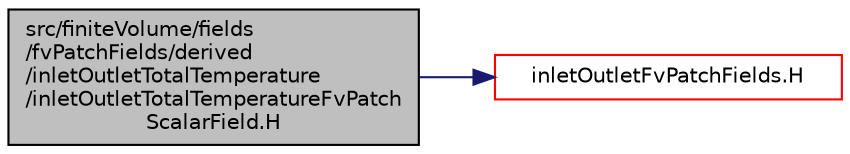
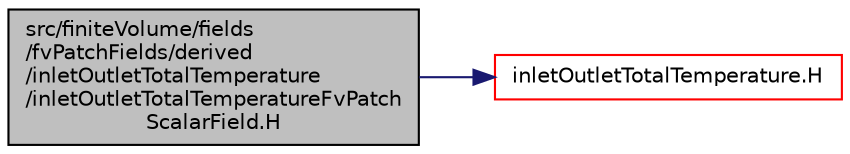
  digraph {
    rankdir=LR
    node [fontname=Helvetica fontsize=10 shape=record]
    n1 [color=black fillcolor=grey75 fontcolor=black height=0.2 label="src/finiteVolume/fields\l/fvPatchFields/derived\l/inletOutletTotalTemperature\l/inletOutletTotalTemperatureFvPatch\lScalarField.H" style=filled width=0.4]
-   n2 [color=red height=0.2 label="inletOutletFvPatchFields.H" width=0.4]
+   n2 [color=red height=0.2 label="inletOutletTotalTemperature.H" width=0.4]
    n1 -> n2 [color=midnightblue fontname=Helvetica fontsize=10 labelfontname=Helvetica labelfontsize=10 style=solid]
  }
